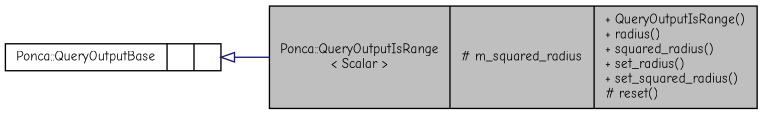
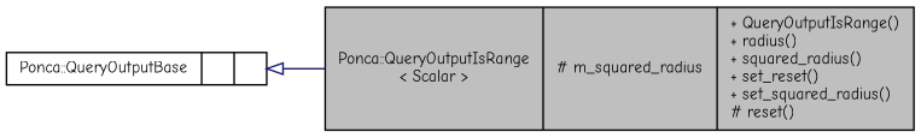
  digraph {
    rankdir=LR
    fontname="Comic Neue"
    node [color=black fontname="Comic Neue" fontsize=10 shape=record]
-   n1 [fillcolor=grey75 fontcolor=black height=0.2 label="{Ponca::QueryOutputIsRange\l\< Scalar \>\n|# m_squared_radius\l|+ QueryOutputIsRange()\l+ radius()\l+ squared_radius()\l+ set_radius()\l+ set_squared_radius()\l# reset()\l}" style=filled width=0.4]
+   n1 [fillcolor=grey75 fontcolor=black height=0.2 label="{Ponca::QueryOutputIsRange\l\< Scalar \>\n|# m_squared_radius\l|+ QueryOutputIsRange()\l+ radius()\l+ squared_radius()\l+ set_reset()\l+ set_squared_radius()\l# reset()\l}" style=filled width=0.4]
    n2 [height=0.2 label="{Ponca::QueryOutputBase\n||}" width=0.4]
    n2 -> n1 [arrowtail=onormal color=midnightblue dir=back fontname="Comic Neue" fontsize=10 labelfontname=Helvetica labelfontsize=10 style=solid]
  }
